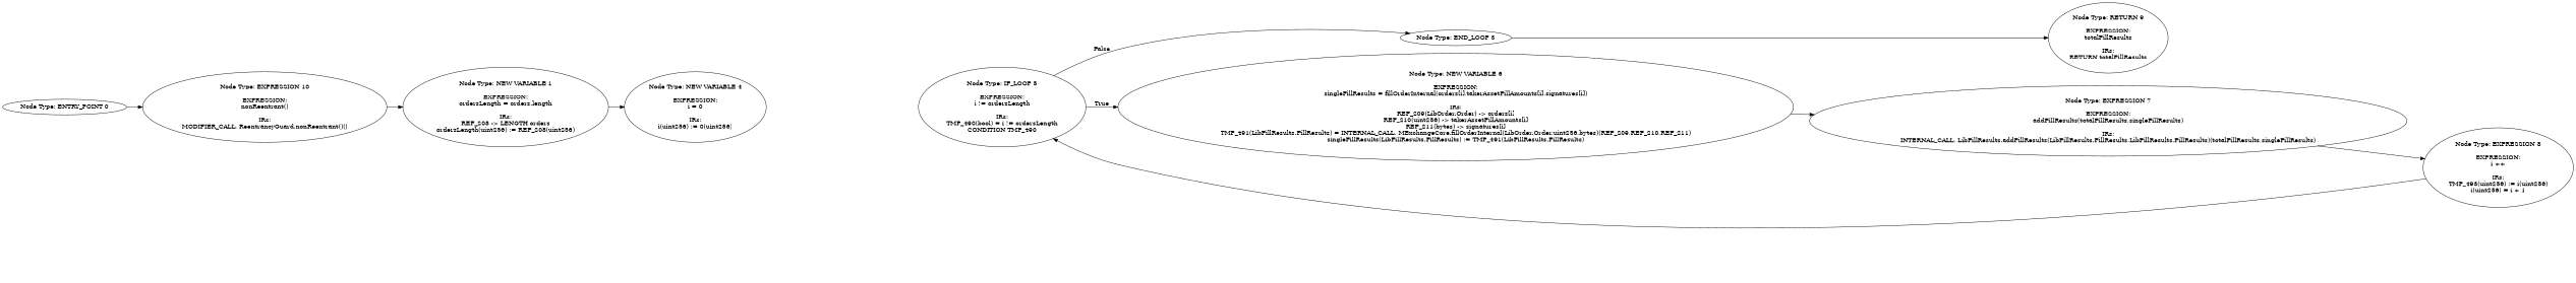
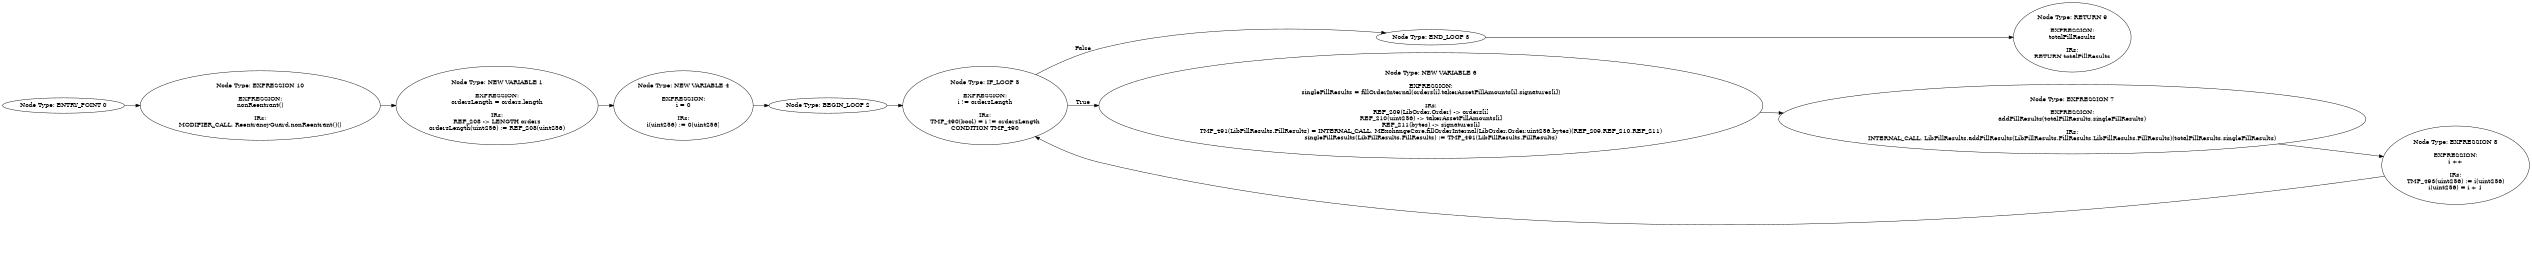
  digraph {
    rankdir=LR
    n1 [label="Node Type: ENTRY_POINT 0\n"]
    n2 [label="Node Type: EXPRESSION 10\n\nEXPRESSION:\nnonReentrant()\n\nIRs:\nMODIFIER_CALL, ReentrancyGuard.nonReentrant()()"]
    n3 [label="Node Type: NEW VARIABLE 1\n\nEXPRESSION:\nordersLength = orders.length\n\nIRs:\nREF_208 -> LENGTH orders\nordersLength(uint256) := REF_208(uint256)"]
    n4 [label="Node Type: NEW VARIABLE 4\n\nEXPRESSION:\ni = 0\n\nIRs:\ni(uint256) := 0(uint256)"]
+   n5 [label="Node Type: BEGIN_LOOP 2\n"]
    n6 [label="Node Type: IF_LOOP 5\n\nEXPRESSION:\ni != ordersLength\n\nIRs:\nTMP_490(bool) = i != ordersLength\nCONDITION TMP_490"]
    n7 [label="Node Type: END_LOOP 3\n"]
    n8 [label="Node Type: NEW VARIABLE 6\n\nEXPRESSION:\nsingleFillResults = fillOrderInternal(orders[i],takerAssetFillAmounts[i],signatures[i])\n\nIRs:\nREF_209(LibOrder.Order) -> orders[i]\nREF_210(uint256) -> takerAssetFillAmounts[i]\nREF_211(bytes) -> signatures[i]\nTMP_491(LibFillResults.FillResults) = INTERNAL_CALL, MExchangeCore.fillOrderInternal(LibOrder.Order,uint256,bytes)(REF_209,REF_210,REF_211)\nsingleFillResults(LibFillResults.FillResults) := TMP_491(LibFillResults.FillResults)"]
    n9 [label="Node Type: RETURN 9\n\nEXPRESSION:\ntotalFillResults\n\nIRs:\nRETURN totalFillResults"]
    n10 [label="Node Type: EXPRESSION 7\n\nEXPRESSION:\naddFillResults(totalFillResults,singleFillResults)\n\nIRs:\nINTERNAL_CALL, LibFillResults.addFillResults(LibFillResults.FillResults,LibFillResults.FillResults)(totalFillResults,singleFillResults)"]
    n11 [label="Node Type: EXPRESSION 8\n\nEXPRESSION:\ni ++\n\nIRs:\nTMP_493(uint256) := i(uint256)\ni(uint256) = i + 1"]
    n1 -> n2
    n2 -> n3
    n3 -> n4
+   n4 -> n5
+   n5 -> n6
    n6 -> n7 [label=False]
    n6 -> n8 [label=True]
    n7 -> n9
    n8 -> n10
    n10 -> n11
    n11 -> n6
  }
